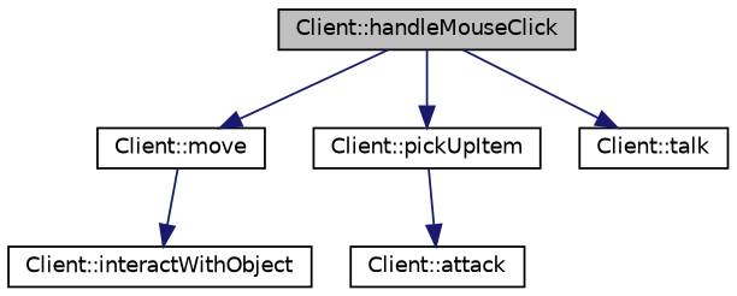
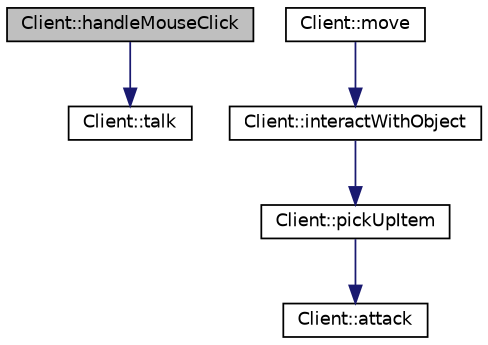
  digraph {
    rankdir=TB
    node [color=black fillcolor=white fontname=Helvetica fontsize=10 shape=record style=filled]
    edge [color=midnightblue fontname=Helvetica fontsize=10 labelfontname=Helvetica labelfontsize=10 style=solid]
    n1 [fillcolor=grey75 fontcolor=black height=0.2 label="Client::handleMouseClick" width=0.4]
    n2 [height=0.2 label="Client::move" width=0.4]
    n3 [height=0.2 label="Client::pickUpItem" width=0.4]
    n4 [height=0.2 label="Client::talk" width=0.4]
    n5 [height=0.2 label="Client::attack" width=0.4]
    n6 [height=0.2 label="Client::interactWithObject" width=0.4]
-   n1 -> n2
-   n1 -> n3
+   n6 -> n3
    n1 -> n4
    n2 -> n6
    n3 -> n5
  }
